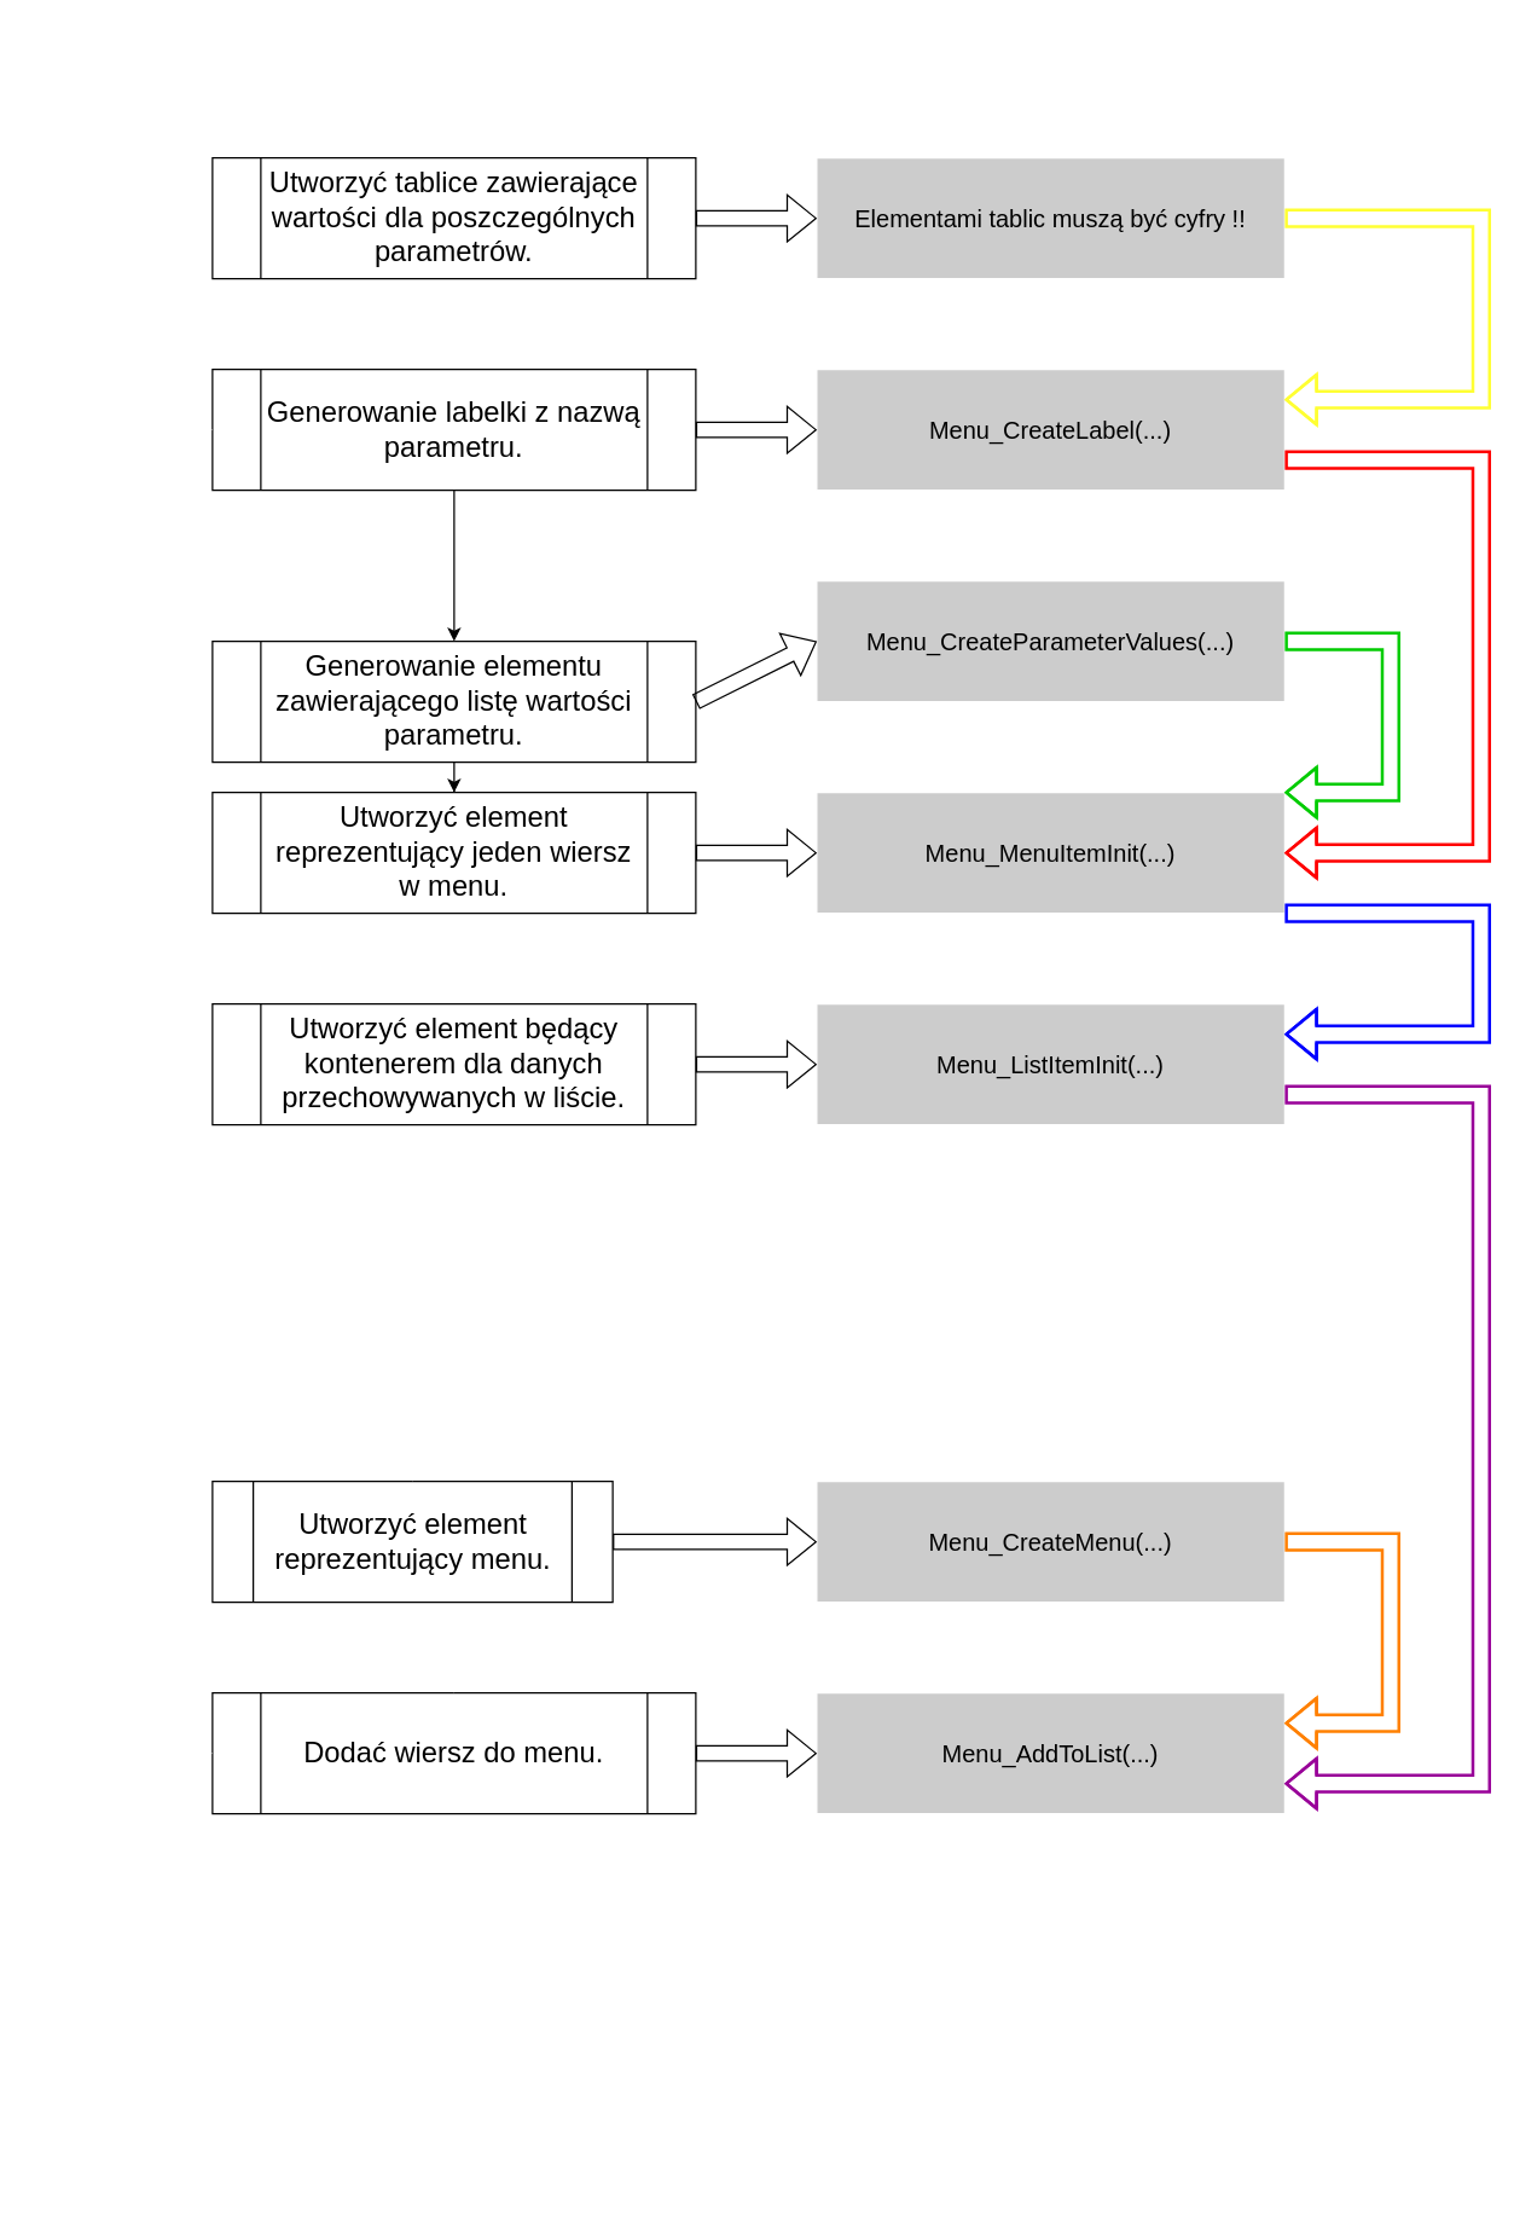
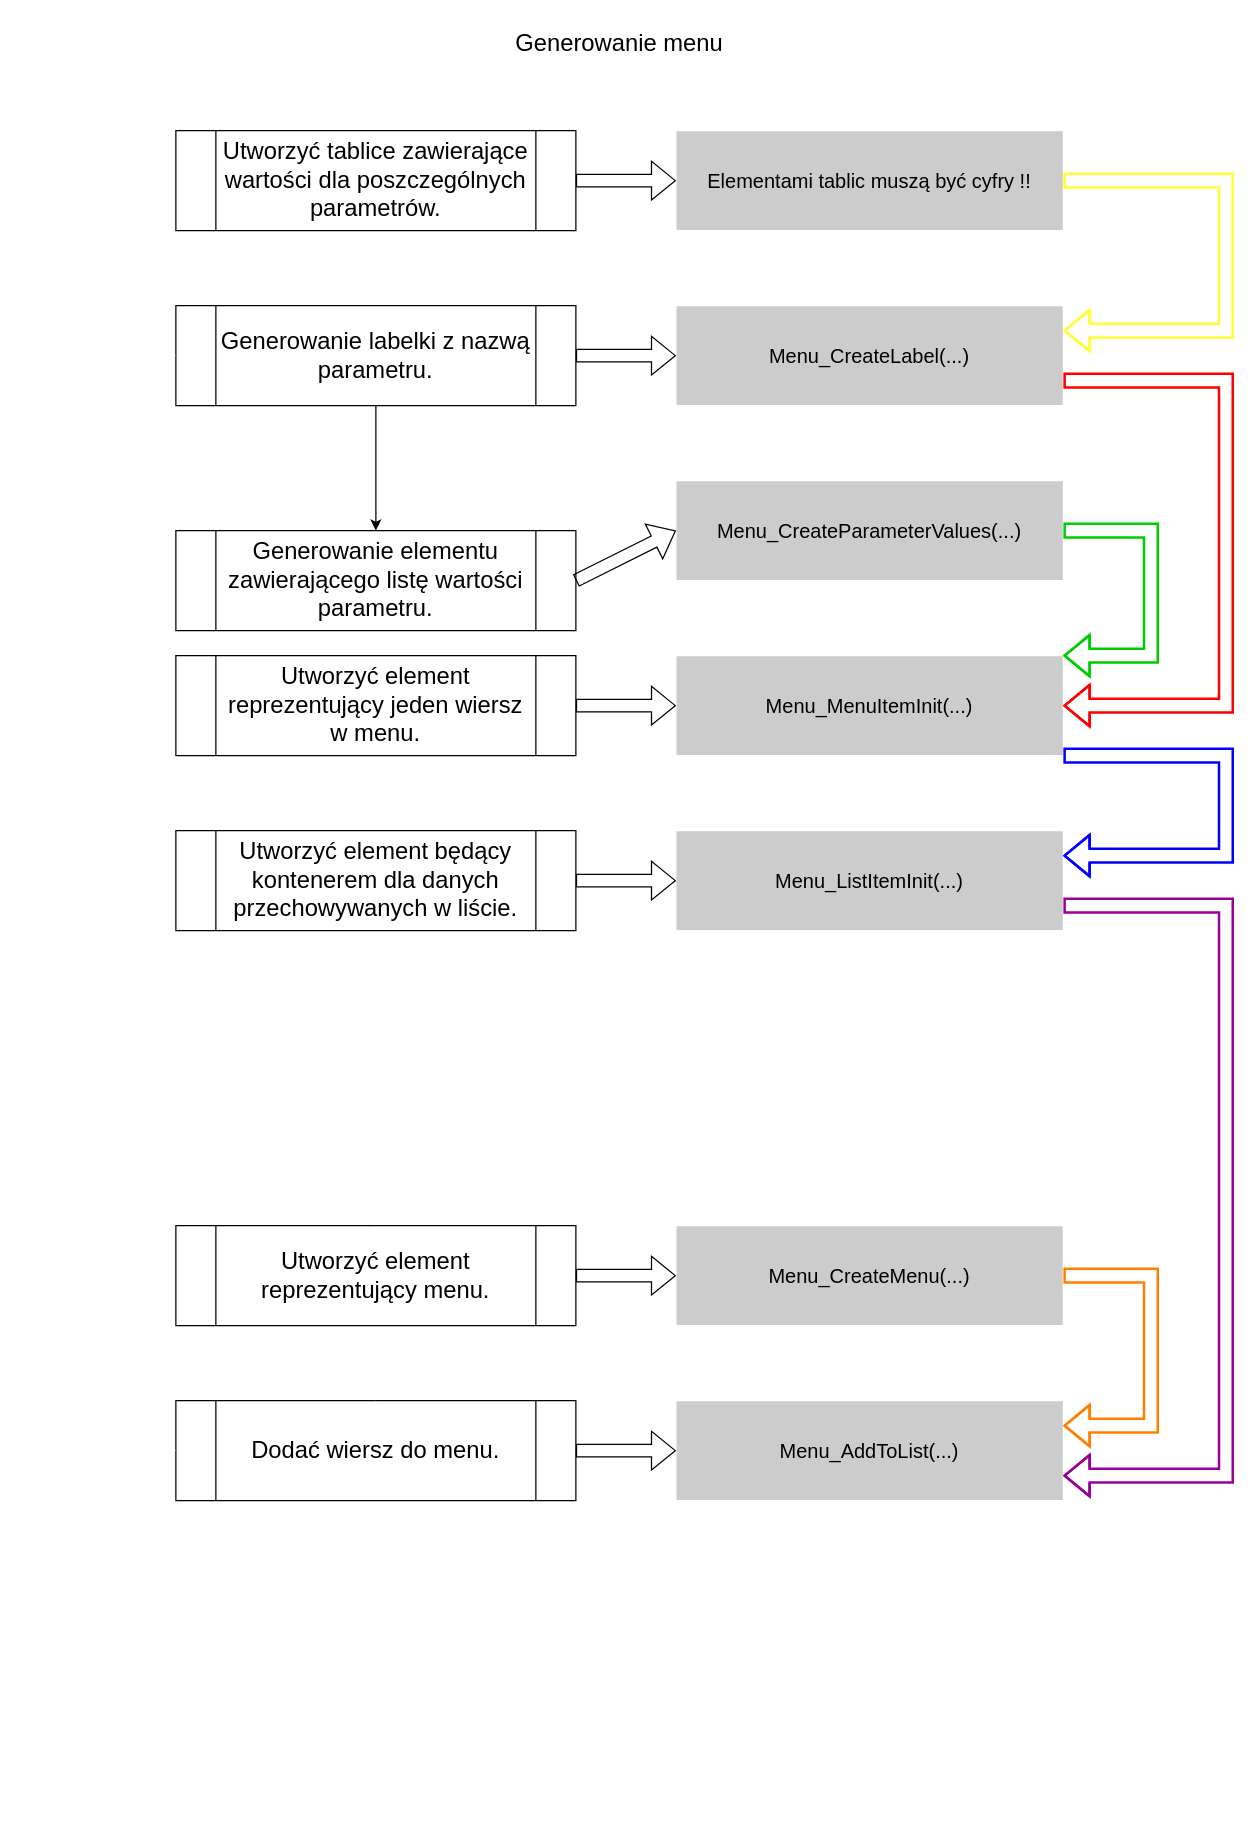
  <mxCell id="0" />
  <mxCell id="1" parent="0" />
+ <mxCell id="2" value="Generowanie menu" style="text;html=1;strokeColor=none;fillColor=none;align=center;verticalAlign=middle;whiteSpace=wrap;rounded=0;fontSize=19;" vertex="1" parent="1"><mxGeometry x="395" y="20" width="200" height="30" as="geometry" /></mxCell>
  <mxCell id="3" value="" style="edgeStyle=orthogonalEdgeStyle;rounded=0;orthogonalLoop=1;jettySize=auto;html=1;strokeColor=#FFFFFF;strokeWidth=1;fontSize=19;fontColor=#FFFFFF;" edge="1" parent="1" source="4" target="8"><mxGeometry relative="1" as="geometry" /></mxCell>
  <mxCell id="4" value="Utworzyć tablice zawierające wartości dla poszczególnych parametrów." style="shape=process;whiteSpace=wrap;html=1;backgroundOutline=1;fontSize=19;" vertex="1" parent="1"><mxGeometry x="140" y="104" width="320" height="80" as="geometry" /></mxCell>
  <mxCell id="5" value="Elementami tablic muszą być cyfry !!" style="rounded=0;whiteSpace=wrap;html=1;strokeColor=#FFFFFF;fontSize=16;fillColor=#CCCCCC;fontColor=#000000;" vertex="1" parent="1"><mxGeometry x="540" y="104" width="310" height="80" as="geometry" /></mxCell>
  <mxCell id="6" value="" style="shape=flexArrow;endArrow=classic;html=1;rounded=0;fontSize=16;fontColor=#000000;exitX=1;exitY=0.5;exitDx=0;exitDy=0;entryX=0;entryY=0.5;entryDx=0;entryDy=0;" edge="1" parent="1" source="4" target="5"><mxGeometry width="50" height="50" relative="1" as="geometry"><mxPoint x="480" y="194" as="sourcePoint" /><mxPoint x="530" y="144" as="targetPoint" /></mxGeometry></mxCell>
  <mxCell id="7" value="" style="edgeStyle=orthogonalEdgeStyle;rounded=0;orthogonalLoop=1;jettySize=auto;html=1;fontSize=16;fontColor=#000000;" edge="1" parent="1" source="8" target="10"><mxGeometry relative="1" as="geometry" /></mxCell>
  <mxCell id="8" value="Generowanie labelki z nazwą parametru." style="shape=process;whiteSpace=wrap;html=1;backgroundOutline=1;fontSize=19;" vertex="1" parent="1"><mxGeometry x="140" y="244" width="320" height="80" as="geometry" /></mxCell>
- <mxCell id="9" value="" style="edgeStyle=orthogonalEdgeStyle;rounded=0;orthogonalLoop=1;jettySize=auto;html=1;fontSize=16;fontColor=#000000;" edge="1" parent="1" source="10" target="16"><mxGeometry relative="1" as="geometry" /></mxCell>
  <mxCell id="10" value="Generowanie elementu zawierającego listę wartości parametru." style="shape=process;whiteSpace=wrap;html=1;backgroundOutline=1;fontSize=19;" vertex="1" parent="1"><mxGeometry x="140" y="424" width="320" height="80" as="geometry" /></mxCell>
  <mxCell id="11" value="Menu_CreateLabel(...)" style="rounded=0;whiteSpace=wrap;html=1;strokeColor=#FFFFFF;fontSize=16;fillColor=#CCCCCC;fontColor=#000000;" vertex="1" parent="1"><mxGeometry x="540" y="244" width="310" height="80" as="geometry" /></mxCell>
  <mxCell id="12" value="Menu_CreateParameterValues(...)" style="rounded=0;whiteSpace=wrap;html=1;strokeColor=#FFFFFF;fontSize=16;fillColor=#CCCCCC;fontColor=#000000;" vertex="1" parent="1"><mxGeometry x="540" y="384" width="310" height="80" as="geometry" /></mxCell>
  <mxCell id="13" value="" style="shape=flexArrow;endArrow=classic;html=1;rounded=0;fontSize=16;fontColor=#000000;exitX=1;exitY=0.5;exitDx=0;exitDy=0;entryX=0;entryY=0.5;entryDx=0;entryDy=0;" edge="1" parent="1" source="8" target="11"><mxGeometry width="50" height="50" relative="1" as="geometry"><mxPoint x="464" y="234" as="sourcePoint" /><mxPoint x="544" y="234" as="targetPoint" /></mxGeometry></mxCell>
  <mxCell id="14" value="" style="shape=flexArrow;endArrow=classic;html=1;rounded=0;fontSize=16;fontColor=#000000;exitX=1;exitY=0.5;exitDx=0;exitDy=0;entryX=0;entryY=0.5;entryDx=0;entryDy=0;" edge="1" parent="1" source="10" target="12"><mxGeometry width="50" height="50" relative="1" as="geometry"><mxPoint x="480" y="364" as="sourcePoint" /><mxPoint x="560" y="364" as="targetPoint" /></mxGeometry></mxCell>
  <mxCell id="15" value="" style="edgeStyle=orthogonalEdgeStyle;rounded=0;orthogonalLoop=1;jettySize=auto;html=1;strokeColor=#FFFFFF;strokeWidth=1;fontSize=19;fontColor=#FFFFFF;" edge="1" parent="1" source="16" target="27"><mxGeometry relative="1" as="geometry" /></mxCell>
  <mxCell id="16" value="Utworzyć element reprezentujący jeden wiersz w menu." style="shape=process;whiteSpace=wrap;html=1;backgroundOutline=1;fontSize=19;" vertex="1" parent="1"><mxGeometry x="140" y="524" width="320" height="80" as="geometry" /></mxCell>
  <mxCell id="17" value="Menu_MenuItemInit(...)" style="rounded=0;whiteSpace=wrap;html=1;strokeColor=#FFFFFF;fontSize=16;fillColor=#CCCCCC;fontColor=#000000;" vertex="1" parent="1"><mxGeometry x="540" y="524" width="310" height="80" as="geometry" /></mxCell>
  <mxCell id="18" value="" style="shape=flexArrow;endArrow=classic;html=1;rounded=0;fontSize=16;fontColor=#000000;exitX=1;exitY=0.5;exitDx=0;exitDy=0;entryX=0;entryY=0.5;entryDx=0;entryDy=0;" edge="1" parent="1" source="16" target="17"><mxGeometry width="50" height="50" relative="1" as="geometry"><mxPoint x="460" y="494" as="sourcePoint" /><mxPoint x="540" y="494" as="targetPoint" /></mxGeometry></mxCell>
  <mxCell id="19" value="" style="shape=flexArrow;endArrow=classic;html=1;rounded=0;fontSize=16;fontColor=#000000;exitX=1;exitY=0.75;exitDx=0;exitDy=0;entryX=1;entryY=0.5;entryDx=0;entryDy=0;strokeColor=#FF0000;strokeWidth=2;" edge="1" parent="1" source="11" target="17"><mxGeometry width="50" height="50" relative="1" as="geometry"><mxPoint x="910" y="294" as="sourcePoint" /><mxPoint x="930" y="544" as="targetPoint" /><Array as="points"><mxPoint x="980" y="304" /><mxPoint x="980" y="564" /></Array></mxGeometry></mxCell>
  <mxCell id="20" value="" style="shape=flexArrow;endArrow=classic;html=1;rounded=0;fontSize=16;fontColor=#000000;exitX=1;exitY=0.5;exitDx=0;exitDy=0;entryX=1;entryY=0;entryDx=0;entryDy=0;strokeColor=#00CC00;strokeWidth=2;" edge="1" parent="1" source="12" target="17"><mxGeometry width="50" height="50" relative="1" as="geometry"><mxPoint x="860" y="364" as="sourcePoint" /><mxPoint x="910" y="314" as="targetPoint" /><Array as="points"><mxPoint x="920" y="424" /><mxPoint x="920" y="524" /></Array></mxGeometry></mxCell>
  <mxCell id="21" value="" style="shape=flexArrow;endArrow=classic;html=1;rounded=0;strokeColor=#FFFF33;fontSize=16;fontColor=#000000;exitX=1;exitY=0.5;exitDx=0;exitDy=0;entryX=1;entryY=0.25;entryDx=0;entryDy=0;strokeWidth=2;" edge="1" parent="1" source="5" target="11"><mxGeometry width="50" height="50" relative="1" as="geometry"><mxPoint x="930" y="194" as="sourcePoint" /><mxPoint x="980" y="144" as="targetPoint" /><Array as="points"><mxPoint x="980" y="144" /><mxPoint x="980" y="264" /></Array></mxGeometry></mxCell>
  <mxCell id="22" value="" style="edgeStyle=orthogonalEdgeStyle;rounded=0;orthogonalLoop=1;jettySize=auto;html=1;strokeColor=#FFFFFF;strokeWidth=1;fontSize=19;fontColor=#FFFFFF;" edge="1" parent="1" source="23" target="43"><mxGeometry relative="1" as="geometry" /></mxCell>
  <mxCell id="23" value="Dodać wiersz do menu." style="shape=process;whiteSpace=wrap;html=1;backgroundOutline=1;fontSize=19;" vertex="1" parent="1"><mxGeometry x="140" y="1120" width="320" height="80" as="geometry" /></mxCell>
  <mxCell id="24" value="Menu_AddToList(...)" style="rounded=0;whiteSpace=wrap;html=1;strokeColor=#FFFFFF;fontSize=16;fillColor=#CCCCCC;fontColor=#000000;" vertex="1" parent="1"><mxGeometry x="540" y="1120" width="310" height="80" as="geometry" /></mxCell>
  <mxCell id="25" value="" style="shape=flexArrow;endArrow=classic;html=1;rounded=0;fontSize=16;fontColor=#000000;exitX=1;exitY=0.5;exitDx=0;exitDy=0;entryX=0;entryY=0.5;entryDx=0;entryDy=0;" edge="1" parent="1" source="23" target="24"><mxGeometry width="50" height="50" relative="1" as="geometry"><mxPoint x="470" y="1090" as="sourcePoint" /><mxPoint x="550" y="1090" as="targetPoint" /></mxGeometry></mxCell>
  <mxCell id="26" value="" style="edgeStyle=orthogonalEdgeStyle;rounded=0;orthogonalLoop=1;jettySize=auto;html=1;strokeColor=#FFFFFF;strokeWidth=1;fontSize=19;fontColor=#FFFFFF;" edge="1" parent="1" source="27" target="39"><mxGeometry relative="1" as="geometry" /></mxCell>
  <mxCell id="27" value="Utworzyć element będący kontenerem dla danych przechowywanych w liście." style="shape=process;whiteSpace=wrap;html=1;backgroundOutline=1;fontSize=19;" vertex="1" parent="1"><mxGeometry x="140" y="664" width="320" height="80" as="geometry" /></mxCell>
  <mxCell id="28" value="Menu_ListItemInit(...)" style="rounded=0;whiteSpace=wrap;html=1;strokeColor=#FFFFFF;fontSize=16;fillColor=#CCCCCC;fontColor=#000000;" vertex="1" parent="1"><mxGeometry x="540" y="664" width="310" height="80" as="geometry" /></mxCell>
  <mxCell id="29" value="" style="shape=flexArrow;endArrow=classic;html=1;rounded=0;strokeColor=#0000FF;strokeWidth=2;fontSize=19;fontColor=#FFFFFF;exitX=1;exitY=1;exitDx=0;exitDy=0;entryX=1;entryY=0.25;entryDx=0;entryDy=0;" edge="1" parent="1" source="17" target="28"><mxGeometry width="50" height="50" relative="1" as="geometry"><mxPoint x="930" y="760" as="sourcePoint" /><mxPoint x="980" y="710" as="targetPoint" /><Array as="points"><mxPoint x="980" y="604" /><mxPoint x="980" y="684" /></Array></mxGeometry></mxCell>
  <mxCell id="30" value="" style="shape=flexArrow;endArrow=classic;html=1;rounded=0;fontSize=16;fontColor=#000000;exitX=1;exitY=0.5;exitDx=0;exitDy=0;entryX=0;entryY=0.5;entryDx=0;entryDy=0;" edge="1" parent="1" source="27" target="28"><mxGeometry width="50" height="50" relative="1" as="geometry"><mxPoint x="470" y="637" as="sourcePoint" /><mxPoint x="550" y="637" as="targetPoint" /></mxGeometry></mxCell>
  <mxCell id="31" value="" style="shape=flexArrow;endArrow=classic;html=1;rounded=0;strokeColor=#990099;strokeWidth=2;fontSize=19;fontColor=#FFFFFF;exitX=1;exitY=0.75;exitDx=0;exitDy=0;entryX=1;entryY=0.75;entryDx=0;entryDy=0;" edge="1" parent="1" source="28" target="24"><mxGeometry width="50" height="50" relative="1" as="geometry"><mxPoint x="910" y="820" as="sourcePoint" /><mxPoint x="960" y="770" as="targetPoint" /><Array as="points"><mxPoint x="980" y="724" /><mxPoint x="980" y="1180" /></Array></mxGeometry></mxCell>
  <mxCell id="32" value="" style="edgeStyle=orthogonalEdgeStyle;rounded=0;orthogonalLoop=1;jettySize=auto;html=1;strokeColor=#FFFFFF;strokeWidth=1;fontSize=19;fontColor=#FFFFFF;" edge="1" parent="1" source="33" target="23"><mxGeometry relative="1" as="geometry" /></mxCell>
- <mxCell id="33" value="Utworzyć element reprezentujący menu." style="shape=process;whiteSpace=wrap;html=1;backgroundOutline=1;fontSize=19;" vertex="1" parent="1"><mxGeometry x="140" y="980" width="265" height="80" as="geometry" /></mxCell>
+ <mxCell id="33" value="Utworzyć element reprezentujący menu." style="shape=process;whiteSpace=wrap;html=1;backgroundOutline=1;fontSize=19;" vertex="1" parent="1"><mxGeometry x="140" y="980" width="320" height="80" as="geometry" /></mxCell>
  <mxCell id="34" value="Menu_CreateMenu(...)" style="rounded=0;whiteSpace=wrap;html=1;strokeColor=#FFFFFF;fontSize=16;fillColor=#CCCCCC;fontColor=#000000;" vertex="1" parent="1"><mxGeometry x="540" y="980" width="310" height="80" as="geometry" /></mxCell>
  <mxCell id="35" value="" style="shape=flexArrow;endArrow=classic;html=1;rounded=0;fontSize=16;fontColor=#000000;exitX=1;exitY=0.5;exitDx=0;exitDy=0;entryX=0;entryY=0.5;entryDx=0;entryDy=0;" edge="1" parent="1" source="33" target="34"><mxGeometry width="50" height="50" relative="1" as="geometry"><mxPoint x="470" y="950" as="sourcePoint" /><mxPoint x="550" y="950" as="targetPoint" /></mxGeometry></mxCell>
  <mxCell id="36" value="" style="shape=flexArrow;endArrow=classic;html=1;rounded=0;strokeColor=#FF8000;strokeWidth=2;fontSize=19;fontColor=#FFFFFF;exitX=1;exitY=0.5;exitDx=0;exitDy=0;entryX=1;entryY=0.25;entryDx=0;entryDy=0;" edge="1" parent="1" source="34" target="24"><mxGeometry width="50" height="50" relative="1" as="geometry"><mxPoint x="620" y="1066" as="sourcePoint" /><mxPoint x="670" y="1016" as="targetPoint" /><Array as="points"><mxPoint x="920" y="1020" /><mxPoint x="920" y="1140" /></Array></mxGeometry></mxCell>
  <mxCell id="37" value="" style="edgeStyle=orthogonalEdgeStyle;rounded=0;orthogonalLoop=1;jettySize=auto;html=1;strokeColor=#FFFFFF;strokeWidth=1;fontSize=19;fontColor=#FFFFFF;" edge="1" parent="1" source="39" target="33"><mxGeometry relative="1" as="geometry" /></mxCell>
  <mxCell id="38" style="edgeStyle=orthogonalEdgeStyle;rounded=0;orthogonalLoop=1;jettySize=auto;html=1;exitX=0;exitY=0.5;exitDx=0;exitDy=0;entryX=0;entryY=0.5;entryDx=0;entryDy=0;strokeColor=#FFFFFF;strokeWidth=1;fontSize=19;fontColor=#FFFFFF;" edge="1" parent="1" source="39" target="23"><mxGeometry relative="1" as="geometry"><Array as="points"><mxPoint x="70" y="865" /><mxPoint x="70" y="1160" /></Array></mxGeometry></mxCell>
  <mxCell id="39" value="Czy menu &lt;br&gt;istnieje ?" style="rhombus;whiteSpace=wrap;html=1;strokeColor=#FFFFFF;fontSize=19;fontColor=#FFFFFF;fillColor=none;" vertex="1" parent="1"><mxGeometry x="210" y="800" width="180" height="130" as="geometry" /></mxCell>
  <mxCell id="40" value="nie" style="text;html=1;strokeColor=none;fillColor=none;align=center;verticalAlign=middle;whiteSpace=wrap;rounded=0;fontSize=19;fontColor=#FFFFFF;" vertex="1" parent="1"><mxGeometry x="300" y="940" width="60" height="30" as="geometry" /></mxCell>
  <mxCell id="41" value="tak" style="text;html=1;strokeColor=none;fillColor=none;align=center;verticalAlign=middle;whiteSpace=wrap;rounded=0;fontSize=19;fontColor=#FFFFFF;" vertex="1" parent="1"><mxGeometry x="120" y="837" width="60" height="30" as="geometry" /></mxCell>
  <mxCell id="42" style="edgeStyle=orthogonalEdgeStyle;rounded=0;orthogonalLoop=1;jettySize=auto;html=1;exitX=0;exitY=0.5;exitDx=0;exitDy=0;entryX=0;entryY=0.5;entryDx=0;entryDy=0;strokeColor=#FFFFFF;strokeWidth=1;fontSize=19;fontColor=#FFFFFF;" edge="1" parent="1" source="43" target="8"><mxGeometry relative="1" as="geometry"><Array as="points"><mxPoint x="20" y="1335" /><mxPoint x="20" y="284" /></Array></mxGeometry></mxCell>
  <mxCell id="43" value="Czy wszystkie &lt;br&gt;elementy zostały utworzone&amp;nbsp;?" style="rhombus;whiteSpace=wrap;html=1;strokeColor=#FFFFFF;fontSize=19;fontColor=#FFFFFF;fillColor=none;" vertex="1" parent="1"><mxGeometry x="195" y="1260" width="210" height="150" as="geometry" /></mxCell>
  <mxCell id="44" value="nie" style="text;html=1;strokeColor=none;fillColor=none;align=center;verticalAlign=middle;whiteSpace=wrap;rounded=0;fontSize=19;fontColor=#FFFFFF;" vertex="1" parent="1"><mxGeometry x="120" y="1300" width="60" height="30" as="geometry" /></mxCell>
  <mxCell id="45" value="tak" style="text;html=1;strokeColor=none;fillColor=none;align=center;verticalAlign=middle;whiteSpace=wrap;rounded=0;fontSize=19;fontColor=#FFFFFF;" vertex="1" parent="1"><mxGeometry x="300" y="1420" width="60" height="30" as="geometry" /></mxCell>
